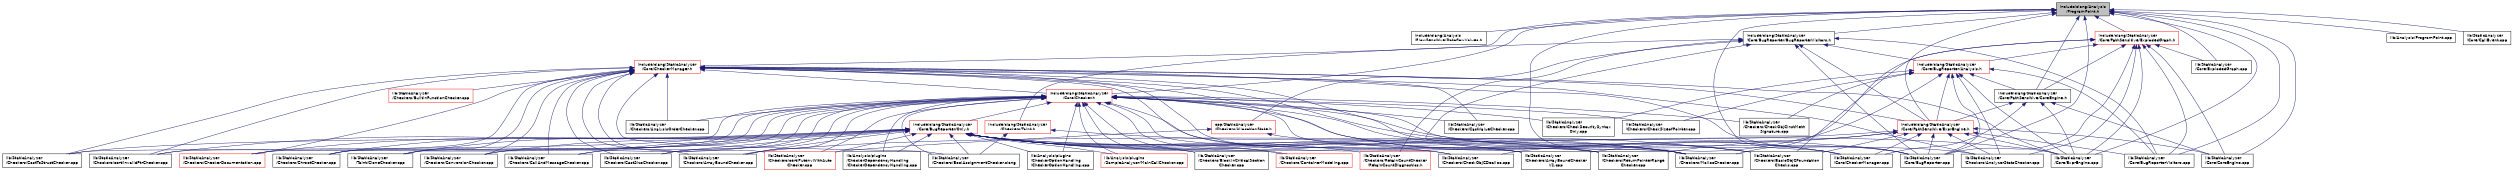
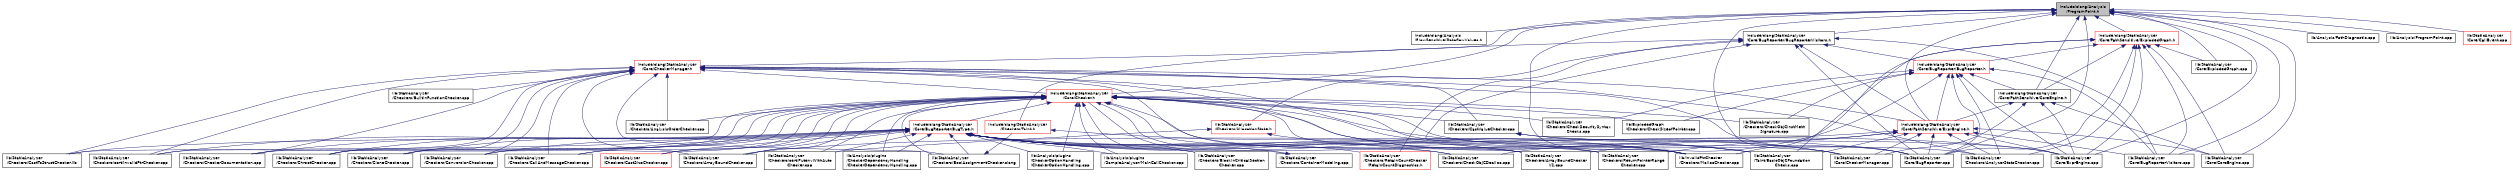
  digraph {
    node [color=black fontname=Helvetica fontsize=10 shape=record]
    edge [color=midnightblue dir=back fontname=Helvetica fontsize=10 labelfontname=Helvetica labelfontsize=10 style=solid]
    n1 [fillcolor=grey75 fontcolor=black height=0.2 label="include/clang/Analysis\l/ProgramPoint.h" style=filled width=0.4]
    n2 [height=0.2 label="include/clang/Analysis\l/FlowSensitive/DataflowValues.h" width=0.4]
    n3 [height=0.2 label="include/clang/StaticAnalyzer\l/Core/BugReporter/BugReporterVisitors.h" width=0.4]
    n4 [height=0.2 label="include/clang/StaticAnalyzer\l/Core/PathSensitive/CoreEngine.h" width=0.4]
    n5 [color=red height=0.2 label="include/clang/StaticAnalyzer\l/Core/PathSensitive/ExprEngine.h" width=0.4]
    n6 [height=0.2 label="lib/StaticAnalyzer\l/Core/BugReporter.cpp" width=0.4]
    n7 [height=0.2 label="lib/StaticAnalyzer\l/Core/BugReporterVisitors.cpp" width=0.4]
    n8 [height=0.2 label="lib/StaticAnalyzer\l/Core/CheckerManager.cpp" width=0.4]
    n9 [height=0.2 label="lib/StaticAnalyzer\l/Core/CoreEngine.cpp" width=0.4]
    n10 [height=0.2 label="lib/StaticAnalyzer\l/Core/ExprEngine.cpp" width=0.4]
-   n11 [height=0.2 label="lib/StaticAnalyzer\l/Checkers/MallocChecker.cpp" width=0.4]
+   n11 [height=0.2 label="lib/InvalidPtrChecker\l/Checkers/MallocChecker.cpp" width=0.4]
    n12 [color=red height=0.2 label="include/clang/StaticAnalyzer\l/Core/Checker.h" width=0.4]
    n13 [color=red height=0.2 label="include/clang/StaticAnalyzer\l/Core/CheckerManager.h" width=0.4]
    n14 [color=red height=0.2 label="include/clang/StaticAnalyzer\l/Core/PathSensitive/ExplodedGraph.h" width=0.4]
    n15 [height=0.2 label="lib/StaticAnalyzer\l/Core/ExplodedGraph.cpp" width=0.4]
+   n16 [height=0.2 label="lib/Analysis/PathDiagnostic.cpp" width=0.4]
    n17 [height=0.2 label="lib/Analysis/ProgramPoint.cpp" width=0.4]
-   n18 [height=0.2 label="lib/StaticAnalyzer\l/Core/CallEvent.cpp" width=0.4]
+   n18 [color=red height=0.2 label="lib/StaticAnalyzer\l/Core/CallEvent.cpp" width=0.4]
    n19 [color=red height=0.2 label="include/clang/StaticAnalyzer\l/Checkers/Taint.h" width=0.4]
-   n20 [color=red height=0.2 label="include/clang/StaticAnalyzer\l/Core/BugReporter/Analysis.h" width=0.4]
+   n20 [color=red height=0.2 label="include/clang/StaticAnalyzer\l/Core/BugReporter/BugReporter.h" width=0.4]
    n21 [height=0.2 label="lib/StaticAnalyzer\l/Checkers/ReturnPointerRange\lChecker.cpp" width=0.4]
-   n22 [color=red height=0.2 label="cpp/StaticAnalyzer\l/Checkers/AllocationState.h" width=0.4]
+   n22 [color=red height=0.2 label="lib/StaticAnalyzer\l/Checkers/AllocationState.h" width=0.4]
    n23 [color=red height=0.2 label="lib/StaticAnalyzer\l/Checkers/RetainCountChecker\l/RetainCountDiagnostics.h" width=0.4]
    n24 [height=0.2 label="lib/StaticAnalyzer\l/Checkers/ArrayBoundChecker\lV2.cpp" width=0.4]
    n25 [height=0.2 label="lib/StaticAnalyzer\l/Checkers/AnalyzerStatsChecker.cpp" width=0.4]
    n26 [height=0.2 label="lib/StaticAnalyzer\l/Checkers/ArrayBoundChecker.cpp" width=0.4]
-   n27 [height=0.2 label="lib/StaticAnalyzer\l/Checkers/BasicObjCFoundation\lChecks.cpp" width=0.4]
+   n27 [height=0.2 label="lib/StaticAnalyzer\l/Taint/BasicObjCFoundation\lChecks.cpp" width=0.4]
    n28 [height=0.2 label="lib/StaticAnalyzer\l/Checkers/BoolAssignmentChecker.clang" width=0.4]
    n29 [height=0.2 label="lib/StaticAnalyzer\l/Checkers/CheckObjCDealloc.cpp" width=0.4]
    n30 [height=0.2 label="lib/StaticAnalyzer\l/Checkers/CheckObjCInstMeth\lSignature.cpp" width=0.4]
-   n31 [height=0.2 label="lib/StaticAnalyzer\l/Checkers/CheckSecuritySyntax\lOnly.cpp" width=0.4]
-   n32 [height=0.2 label="lib/StaticAnalyzer\l/Checkers/CheckSizeofPointer.cpp" width=0.4]
-   n33 [color=red height=0.2 label="lib/StaticAnalyzer\l/Checkers/cert/PutenvWithAuto\lChecker.cpp" width=0.4]
-   n34 [color=red height=0.2 label="include/clang/StaticAnalyzer\l/Core/BugReporter/Only.h" width=0.4]
+   n31 [height=0.2 label="lib/StaticAnalyzer\l/Checkers/CheckSecuritySyntax\lChecks.cpp" width=0.4]
+   n32 [height=0.2 label="lib/ExplodedGraph\l/Checkers/CheckSizeofPointer.cpp" width=0.4]
+   n33 [height=0.2 label="lib/StaticAnalyzer\l/Checkers/cert/PutenvWithAuto\lChecker.cpp" width=0.4]
+   n34 [color=red height=0.2 label="include/clang/StaticAnalyzer\l/Core/BugReporter/BugType.h" width=0.4]
    n35 [height=0.2 label="lib/Analysis/plugins\l/CheckerDependencyHandling\l/CheckerDependencyHandling.cpp" width=0.4]
    n36 [height=0.2 label="lib/Analysis/plugins\l/CheckerOptionHandling\l/CheckerOptionHandling.cpp" width=0.4]
-   n37 [color=red height=0.2 label="lib/Analysis/plugins\l/SampleAnalyzer/MainCallChecker.cpp" width=0.4]
+   n37 [height=0.2 label="lib/Analysis/plugins\l/SampleAnalyzer/MainCallChecker.cpp" width=0.4]
    n38 [height=0.2 label="lib/StaticAnalyzer\l/Checkers/BlockInCriticalSection\lChecker.cpp" width=0.4]
    n39 [height=0.2 label="lib/StaticAnalyzer\l/Checkers/CallAndMessageChecker.cpp" width=0.4]
-   n40 [height=0.2 label="lib/StaticAnalyzer\l/Checkers/CastSizeChecker.cpp" width=0.4]
-   n41 [height=0.2 label="lib/StaticAnalyzer\l/Checkers/CastToStructChecker.cpp" width=0.4]
+   n40 [color=red height=0.2 label="lib/StaticAnalyzer\l/Checkers/CastSizeChecker.cpp" width=0.4]
+   n41 [height=0.2 label="lib/StaticAnalyzer\l/Checkers/CastToStructChecker.lib" width=0.4]
    n42 [height=0.2 label="lib/StaticAnalyzer\l/Checkers/cert/InvalidPtrChecker.cpp" width=0.4]
-   n43 [color=red height=0.2 label="lib/StaticAnalyzer\l/Checkers/CheckerDocumentation.cpp" width=0.4]
+   n43 [height=0.2 label="lib/StaticAnalyzer\l/Checkers/CheckerDocumentation.cpp" width=0.4]
    n44 [height=0.2 label="lib/StaticAnalyzer\l/Checkers/ChrootChecker.cpp" width=0.4]
-   n45 [height=0.2 label="lib/StaticAnalyzer\l/Taint/CloneChecker.cpp" width=0.4]
-   n46 [color=red height=0.2 label="lib/StaticAnalyzer\l/Checkers/ContainerModeling.cpp" width=0.4]
+   n45 [height=0.2 label="lib/StaticAnalyzer\l/Checkers/CloneChecker.cpp" width=0.4]
+   n46 [height=0.2 label="lib/StaticAnalyzer\l/Checkers/ContainerModeling.cpp" width=0.4]
    n47 [height=0.2 label="lib/StaticAnalyzer\l/Checkers/ConversionChecker.cpp" width=0.4]
    n48 [height=0.2 label="lib/StaticAnalyzer\l/Checkers/AnalysisOrderChecker.cpp" width=0.4]
    n49 [height=0.2 label="lib/StaticAnalyzer\l/Checkers/CastValueChecker.cpp" width=0.4]
-   n50 [color=red height=0.2 label="lib/StaticAnalyzer\l/Checkers/BuiltinFunctionChecker.cpp" width=0.4]
+   n50 [height=0.2 label="lib/StaticAnalyzer\l/Checkers/BuiltinFunctionChecker.cpp" width=0.4]
    n1 -> n2
    n1 -> n3
    n1 -> n4
    n1 -> n5
    n1 -> n6
    n1 -> n7
    n1 -> n8
    n1 -> n9
    n1 -> n10
    n1 -> n11
    n1 -> n12
    n1 -> n13
    n1 -> n14
    n1 -> n15
+   n1 -> n16
    n1 -> n17
    n1 -> n18
    n3 -> n5
    n3 -> n6
    n3 -> n7
    n3 -> n19
    n3 -> n20
    n3 -> n21
    n3 -> n22
    n3 -> n23
    n4 -> n5
    n4 -> n8
    n4 -> n9
    n4 -> n10
    n5 -> n6
    n5 -> n7
    n5 -> n8
    n5 -> n9
    n5 -> n10
    n5 -> n21
    n5 -> n24
    n5 -> n25
    n5 -> n26
    n5 -> n27
    n12 -> n6
    n12 -> n8
    n12 -> n11
    n12 -> n21
    n12 -> n24
    n12 -> n25
    n12 -> n26
    n12 -> n27
    n12 -> n28
    n12 -> n29
    n12 -> n30
    n12 -> n31
    n12 -> n32
    n12 -> n33
    n12 -> n34
    n12 -> n35
    n12 -> n36
    n12 -> n37
    n12 -> n38
    n12 -> n39
    n12 -> n40
    n12 -> n41
    n12 -> n42
    n12 -> n43
    n12 -> n44
    n12 -> n45
-   n12 -> n46
+   n46 -> n12
    n12 -> n47
    n12 -> n48
    n12 -> n49
    n13 -> n5
    n13 -> n6
-   n13 -> n8
-   n13 -> n10
+   n49 -> n8
+   n49 -> n10
    n13 -> n11
    n13 -> n12
-   n13 -> n21
    n13 -> n24
    n13 -> n25
    n13 -> n26
    n13 -> n27
    n13 -> n28
-   n13 -> n33
    n13 -> n39
-   n13 -> n40
    n13 -> n41
    n13 -> n42
    n13 -> n43
    n13 -> n44
    n13 -> n45
    n13 -> n47
    n13 -> n48
    n13 -> n49
    n13 -> n50
    n14 -> n4
    n14 -> n6
    n14 -> n7
    n14 -> n9
    n14 -> n10
    n14 -> n11
    n14 -> n15
    n14 -> n20
    n14 -> n25
    n14 -> n27
    n19 -> n24
-   n19 -> n28
+   n28 -> n19
    n20 -> n4
    n20 -> n5
    n20 -> n6
    n20 -> n7
    n20 -> n10
    n20 -> n25
    n20 -> n29
    n20 -> n30
    n20 -> n31
    n20 -> n32
    n22 -> n11
    n22 -> n33
    n34 -> n6
    n34 -> n10
    n34 -> n11
    n34 -> n21
    n34 -> n23
    n34 -> n24
    n34 -> n26
    n34 -> n27
    n34 -> n28
    n34 -> n29
    n34 -> n33
    n34 -> n35
    n34 -> n36
    n34 -> n37
    n34 -> n38
    n34 -> n39
    n34 -> n40
    n34 -> n41
    n34 -> n42
    n34 -> n43
    n34 -> n44
    n34 -> n45
    n34 -> n46
    n34 -> n47
  }
